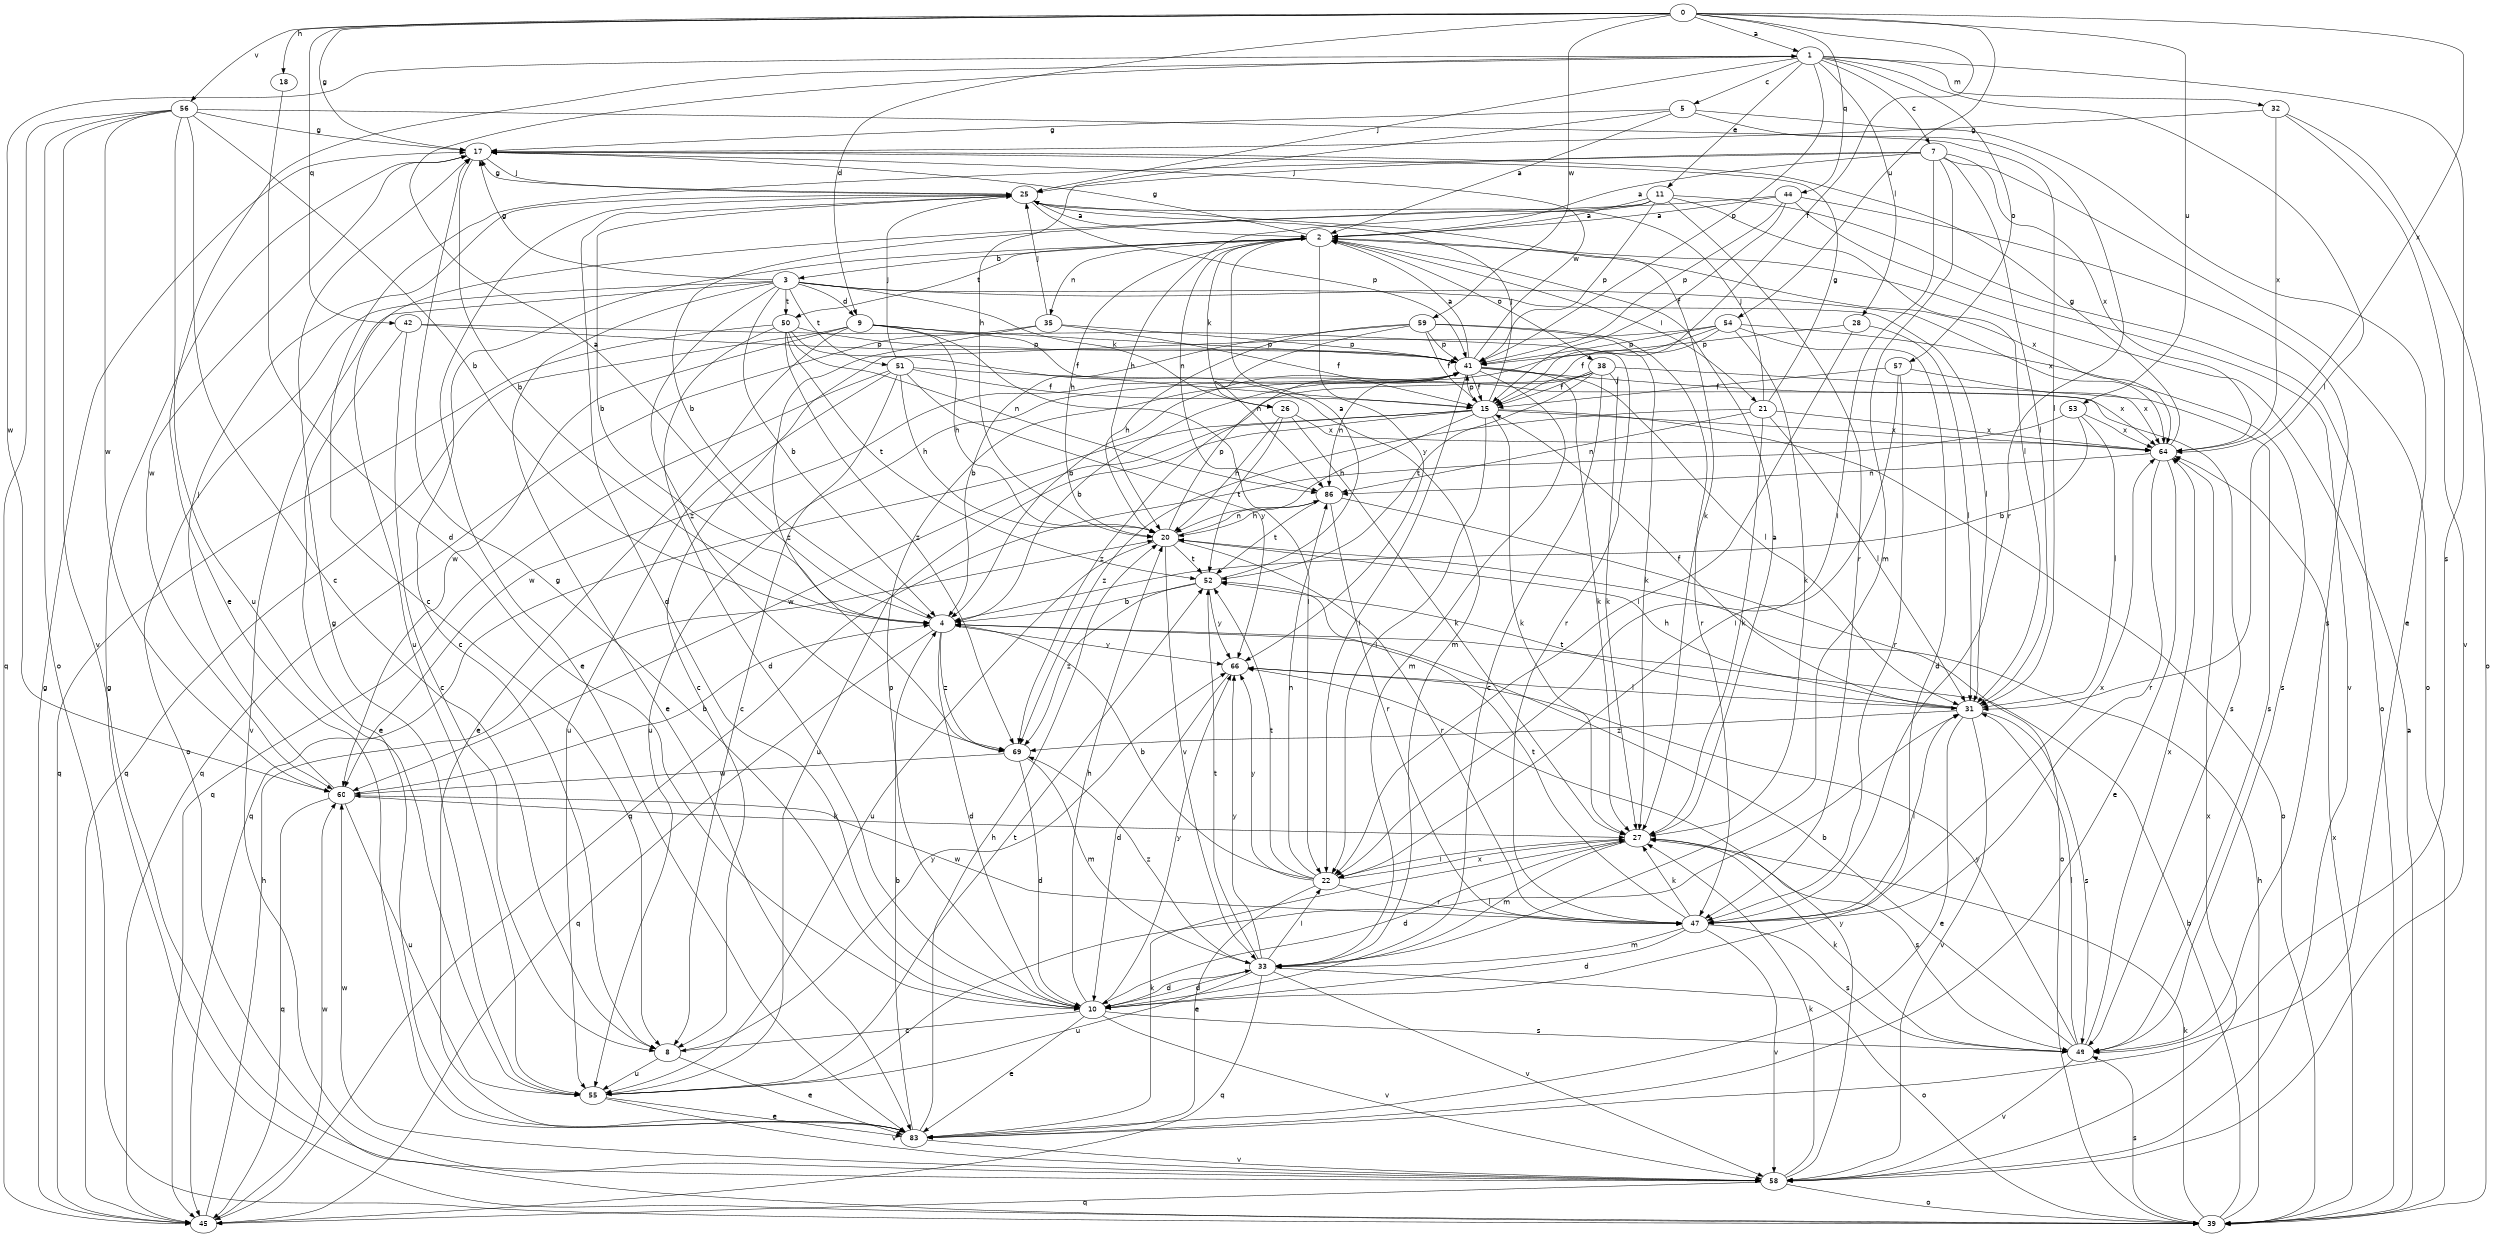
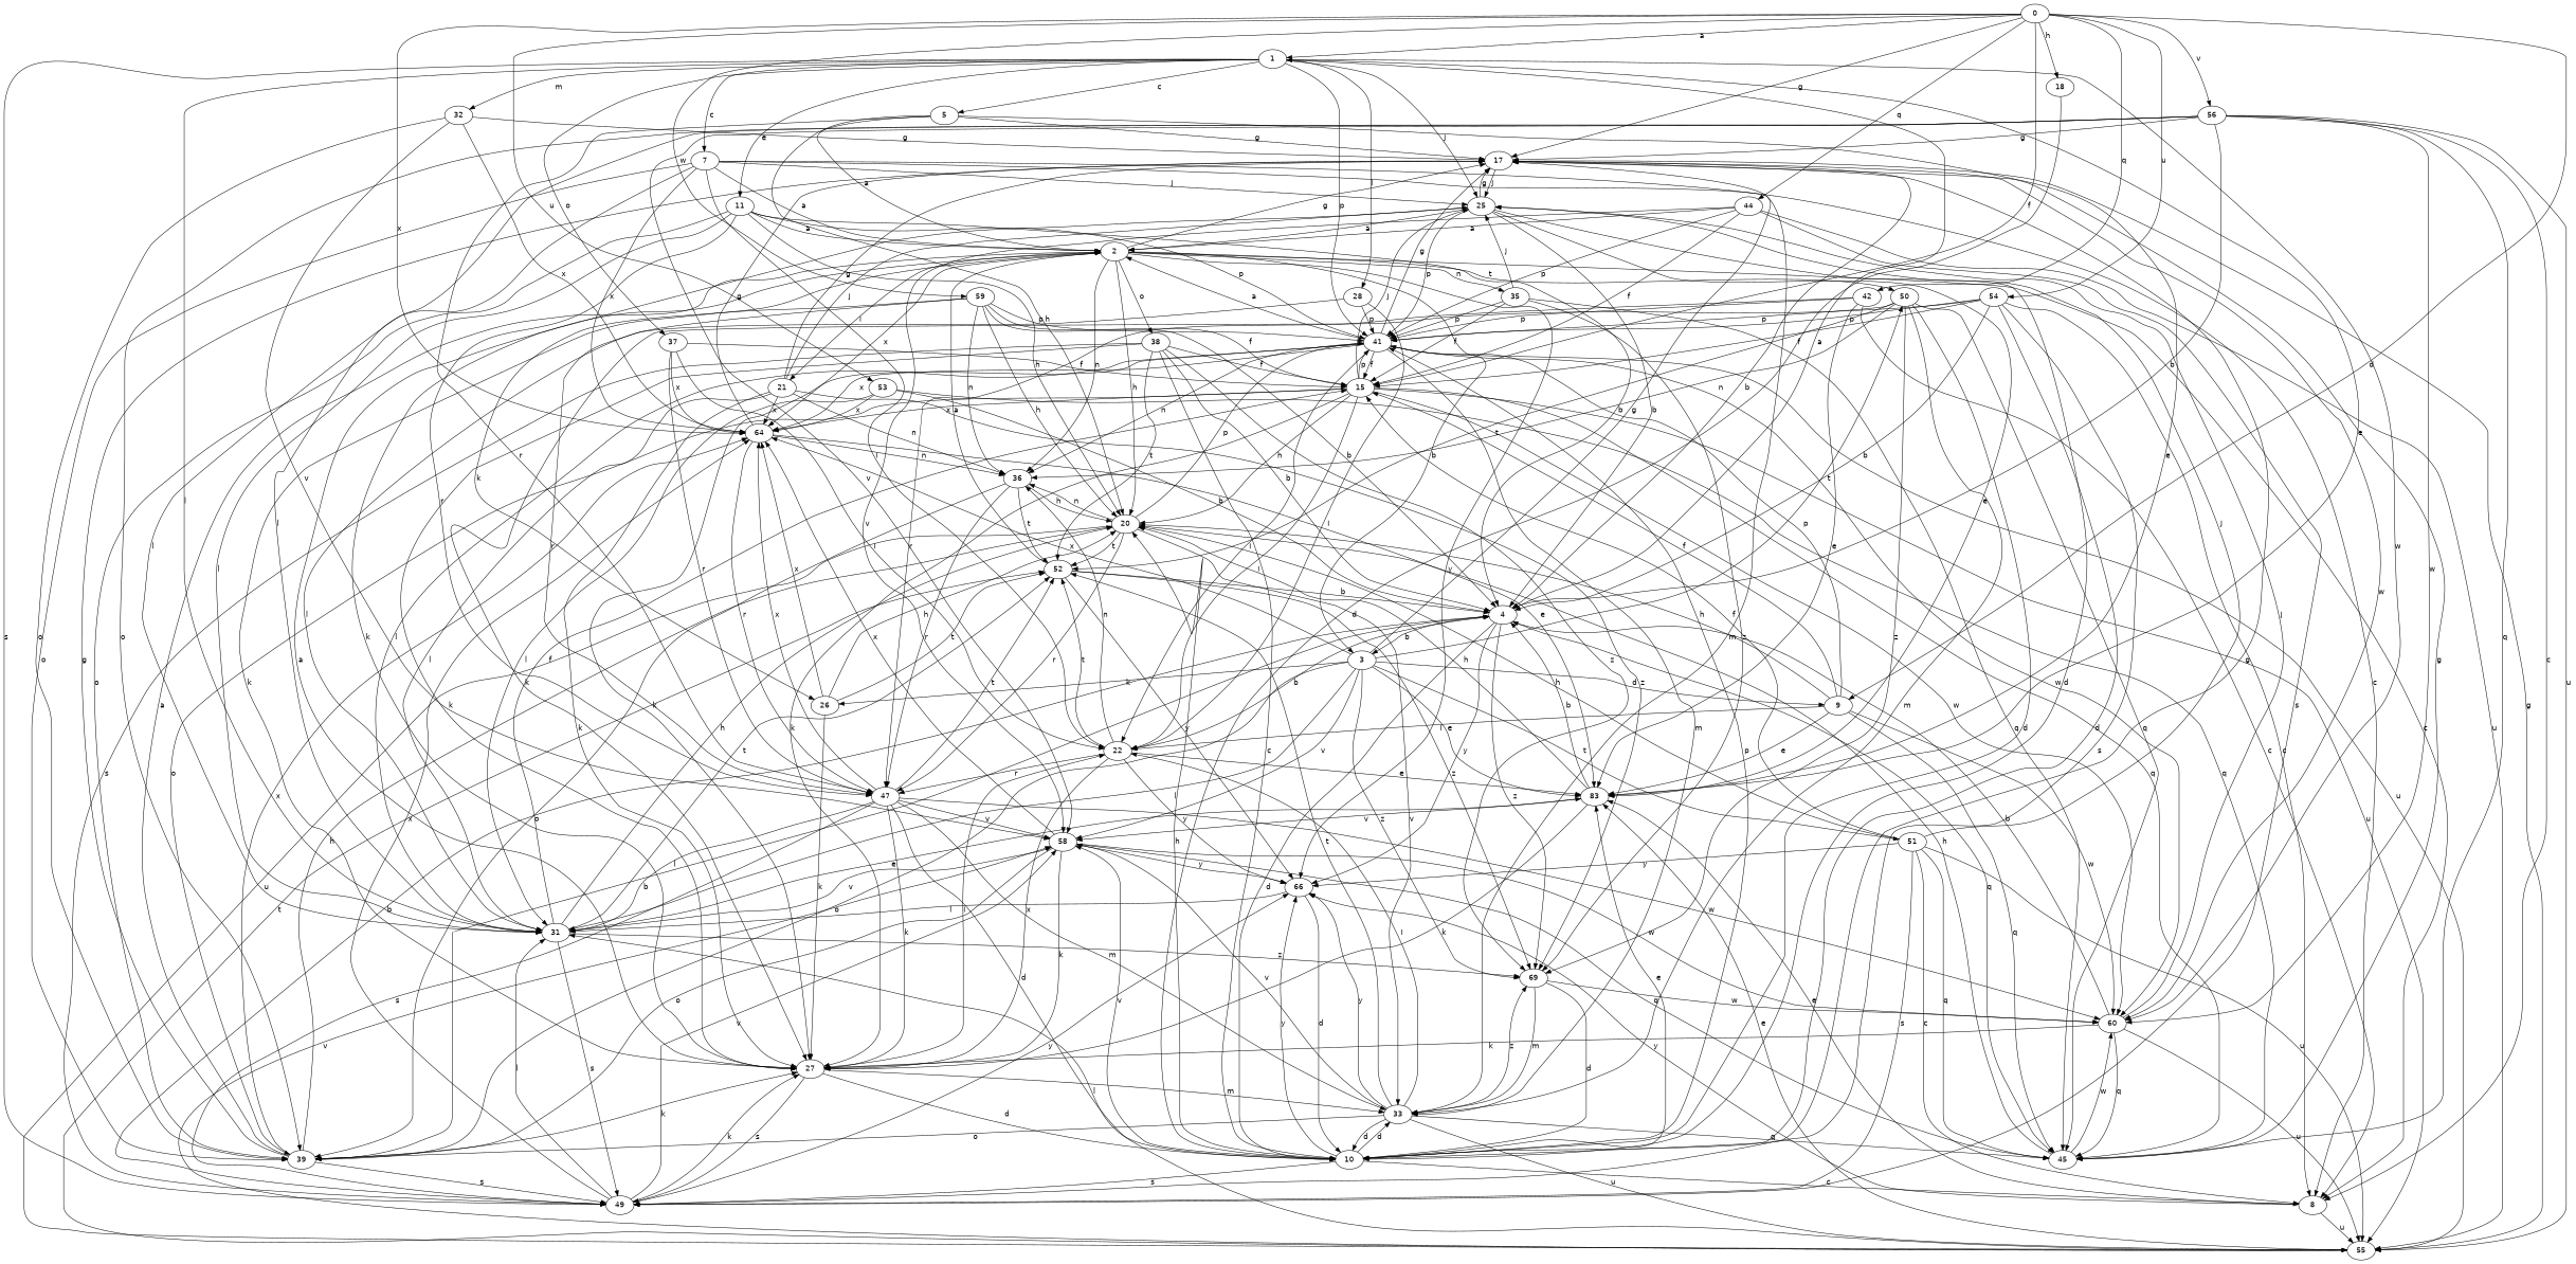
  strict digraph {
    fontname="DejaVu Sans"
    node [fontname="DejaVu Sans"]
    edge [fontname="DejaVu Sans"]
    0
    1
    9
    15
    17
    18
    42
    44
    53
    54
    56
    59
    64
    5
    7
    11
    n17 [label=83]
    25
    28
    31
    32
-   37 [label=57]
+   37
    41
    49
    60
    20
    45
    22
    39
    55
    27
    4
    10
    8
    47
    2
    58
-   36 [label=86]
+   36
    33
    69
    52
    66
    3
    21
    26
    35
    38
    50
    51
    0 -> 1 [label=a]
    0 -> 9 [label=d]
    0 -> 15 [label=f]
    0 -> 17 [label=g]
    0 -> 18 [label=h]
    0 -> 42 [label=q]
    0 -> 44 [label=q]
    0 -> 53 [label=u]
    0 -> 54 [label=u]
    0 -> 56 [label=v]
    0 -> 59 [label=w]
    0 -> 64 [label=x]
    1 -> 5 [label=c]
    1 -> 7 [label=c]
    1 -> 11 [label=e]
    1 -> n17 [label=e]
    1 -> 25 [label=j]
    1 -> 28 [label=l]
    1 -> 31 [label=l]
    1 -> 32 [label=m]
    1 -> 37 [label=o]
    1 -> 41 [label=p]
    1 -> 49 [label=s]
    1 -> 60 [label=w]
    9 -> 15 [label=f]
    9 -> n17 [label=e]
    9 -> 41 [label=p]
    9 -> 60 [label=w]
    9 -> 20 [label=h]
    9 -> 45 [label=q]
    9 -> 22 [label=i]
    15 -> 64 [label=x]
    15 -> 25 [label=j]
    15 -> 41 [label=p]
    15 -> 60 [label=w]
    15 -> 20 [label=h]
    15 -> 45 [label=q]
    15 -> 22 [label=i]
    15 -> 39 [label=o]
    15 -> 55 [label=u]
    15 -> 27 [label=k]
    17 -> 25 [label=j]
    17 -> 60 [label=w]
    17 -> 4 [label=b]
    18 -> 10 [label=d]
    42 -> n17 [label=e]
    42 -> 41 [label=p]
    42 -> 8 [label=c]
    42 -> 47 [label=r]
    44 -> 15 [label=f]
    44 -> 41 [label=p]
    44 -> 49 [label=s]
    44 -> 55 [label=u]
    44 -> 2 [label=a]
    44 -> 58 [label=v]
    53 -> 64 [label=x]
    53 -> 31 [label=l]
    53 -> 45 [label=q]
    53 -> 4 [label=b]
    54 -> 15 [label=f]
    54 -> 41 [label=p]
    54 -> 49 [label=s]
    54 -> 27 [label=k]
    54 -> 4 [label=b]
    54 -> 10 [label=d]
    54 -> 8 [label=c]
    56 -> 17 [label=g]
    56 -> 31 [label=l]
    56 -> 60 [label=w]
    56 -> 45 [label=q]
    56 -> 39 [label=o]
    56 -> 55 [label=u]
    56 -> 4 [label=b]
    56 -> 8 [label=c]
    56 -> 58 [label=v]
    59 -> 15 [label=f]
    59 -> 41 [label=p]
    59 -> 20 [label=h]
    59 -> 27 [label=k]
    59 -> 4 [label=b]
    59 -> 47 [label=r]
    59 -> 36 [label=n]
    64 -> 17 [label=g]
    64 -> n17 [label=e]
    64 -> 47 [label=r]
    64 -> 36 [label=n]
    5 -> 17 [label=g]
    5 -> n17 [label=e]
    5 -> 20 [label=h]
    5 -> 47 [label=r]
    5 -> 2 [label=a]
    7 -> 64 [label=x]
    7 -> 25 [label=j]
    7 -> 31 [label=l]
    7 -> 22 [label=i]
    7 -> 39 [label=o]
    7 -> 8 [label=c]
    7 -> 2 [label=a]
    7 -> 33 [label=m]
    11 -> 31 [label=l]
    11 -> 41 [label=p]
    11 -> 20 [label=h]
    11 -> 39 [label=o]
    11 -> 4 [label=b]
    11 -> 47 [label=r]
    11 -> 2 [label=a]
    n17 -> 20 [label=h]
    n17 -> 27 [label=k]
    n17 -> 4 [label=b]
    n17 -> 58 [label=v]
    25 -> 17 [label=g]
    25 -> n17 [label=e]
    25 -> 41 [label=p]
    25 -> 27 [label=k]
    25 -> 4 [label=b]
    25 -> 10 [label=d]
    25 -> 2 [label=a]
    28 -> 31 [label=l]
    28 -> 41 [label=p]
    28 -> 22 [label=i]
    31 -> 15 [label=f]
    31 -> n17 [label=e]
    31 -> 49 [label=s]
    31 -> 20 [label=h]
    31 -> 58 [label=v]
    31 -> 69 [label=z]
    31 -> 52 [label=t]
    32 -> 17 [label=g]
    32 -> 64 [label=x]
    32 -> 39 [label=o]
    32 -> 58 [label=v]
    37 -> 15 [label=f]
    37 -> 64 [label=x]
    37 -> 22 [label=i]
    37 -> 47 [label=r]
    41 -> 15 [label=f]
-   41 -> 17 [label=w]
+   41 -> 17 [label=g]
    41 -> 64 [label=x]
    41 -> 31 [label=l]
    41 -> 60 [label=w]
    41 -> 22 [label=i]
    41 -> 55 [label=u]
    41 -> 27 [label=k]
    41 -> 2 [label=a]
    41 -> 36 [label=n]
    41 -> 33 [label=m]
    49 -> 64 [label=x]
    49 -> 31 [label=l]
    49 -> 27 [label=k]
    49 -> 4 [label=b]
    49 -> 58 [label=v]
    49 -> 66 [label=y]
    60 -> 25 [label=j]
    60 -> 45 [label=q]
    60 -> 55 [label=u]
    60 -> 27 [label=k]
    60 -> 4 [label=b]
    20 -> 41 [label=p]
    20 -> 55 [label=u]
    20 -> 47 [label=r]
    20 -> 36 [label=n]
    20 -> 33 [label=v]
    20 -> 52 [label=t]
    45 -> 17 [label=g]
    45 -> 60 [label=w]
    45 -> 20 [label=h]
    22 -> n17 [label=e]
    22 -> 27 [label=x]
    22 -> 4 [label=b]
    22 -> 47 [label=r]
    22 -> 36 [label=n]
    22 -> 52 [label=t]
    22 -> 66 [label=y]
    39 -> 17 [label=g]
    39 -> 64 [label=x]
    39 -> 49 [label=s]
    39 -> 20 [label=h]
    39 -> 27 [label=k]
    39 -> 4 [label=b]
    39 -> 2 [label=a]
    55 -> 17 [label=g]
    55 -> n17 [label=e]
    55 -> 31 [label=l]
    55 -> 58 [label=v]
    55 -> 52 [label=t]
    27 -> 49 [label=s]
    27 -> 22 [label=i]
    27 -> 10 [label=d]
    27 -> 2 [label=a]
    27 -> 33 [label=m]
    4 -> 1 [label=a]
    4 -> 45 [label=q]
    4 -> 10 [label=d]
    4 -> 69 [label=z]
    4 -> 66 [label=y]
    10 -> 17 [label=g]
    10 -> n17 [label=e]
    10 -> 41 [label=p]
    10 -> 49 [label=s]
    10 -> 20 [label=h]
    10 -> 8 [label=c]
    10 -> 58 [label=v]
    10 -> 33 [label=d]
    10 -> 66 [label=y]
    8 -> n17 [label=e]
    8 -> 55 [label=u]
    8 -> 66 [label=y]
    47 -> 64 [label=x]
    47 -> 31 [label=l]
    47 -> 49 [label=s]
    47 -> 60 [label=w]
    47 -> 27 [label=k]
    47 -> 10 [label=d]
    47 -> 58 [label=v]
    47 -> 33 [label=m]
    47 -> 52 [label=t]
    2 -> 17 [label=g]
    2 -> 64 [label=x]
    2 -> 20 [label=h]
    2 -> 8 [label=c]
    2 -> 36 [label=n]
    2 -> 66 [label=y]
    2 -> 3 [label=b]
    2 -> 21 [label=i]
    2 -> 26 [label=k]
    2 -> 35 [label=n]
    2 -> 38 [label=o]
    2 -> 50 [label=t]
    58 -> 64 [label=x]
    58 -> 60 [label=w]
    58 -> 45 [label=q]
    58 -> 39 [label=o]
    58 -> 27 [label=k]
    58 -> 66 [label=y]
    36 -> 20 [label=h]
    36 -> 39 [label=o]
    36 -> 47 [label=r]
    36 -> 52 [label=t]
    33 -> 45 [label=q]
    33 -> 22 [label=i]
    33 -> 39 [label=o]
    33 -> 55 [label=u]
    33 -> 10 [label=d]
    33 -> 58 [label=v]
    33 -> 69 [label=z]
    33 -> 52 [label=t]
    33 -> 66 [label=y]
    69 -> 60 [label=w]
    69 -> 10 [label=d]
    69 -> 33 [label=m]
    52 -> 4 [label=b]
    52 -> 2 [label=a]
    52 -> 69 [label=z]
    52 -> 66 [label=y]
    66 -> 31 [label=l]
    66 -> 10 [label=d]
    3 -> 9 [label=d]
    3 -> 17 [label=g]
    3 -> 64 [label=x]
    3 -> n17 [label=e]
    3 -> 31 [label=l]
    3 -> 39 [label=o]
-   3 -> 4 [label=b]
+   4 -> 3 [label=b]
    3 -> 58 [label=v]
    3 -> 69 [label=z]
    3 -> 26 [label=k]
    3 -> 50 [label=t]
    3 -> 51 [label=t]
    21 -> 17 [label=g]
    21 -> 64 [label=x]
    21 -> 25 [label=j]
    21 -> 31 [label=l]
    21 -> 27 [label=k]
    21 -> 36 [label=n]
    21 -> 69 [label=z]
    26 -> 64 [label=x]
    26 -> 20 [label=h]
    26 -> 27 [label=k]
    26 -> 52 [label=t]
    35 -> 15 [label=f]
    35 -> 25 [label=j]
    35 -> 41 [label=p]
    35 -> 45 [label=q]
    35 -> 69 [label=z]
    38 -> 15 [label=f]
    38 -> 49 [label=s]
    38 -> 27 [label=k]
    38 -> 4 [label=b]
    38 -> 10 [label=c]
    38 -> 69 [label=z]
    38 -> 52 [label=t]
    50 -> 41 [label=p]
    50 -> 45 [label=q]
    50 -> 10 [label=d]
    50 -> 36 [label=n]
    50 -> 33 [label=m]
    50 -> 69 [label=z]
    50 -> 52 [label=t]
    51 -> 15 [label=f]
    51 -> 25 [label=j]
    51 -> 49 [label=s]
    51 -> 20 [label=h]
    51 -> 45 [label=q]
    51 -> 55 [label=u]
    51 -> 8 [label=c]
    51 -> 66 [label=y]
  }
